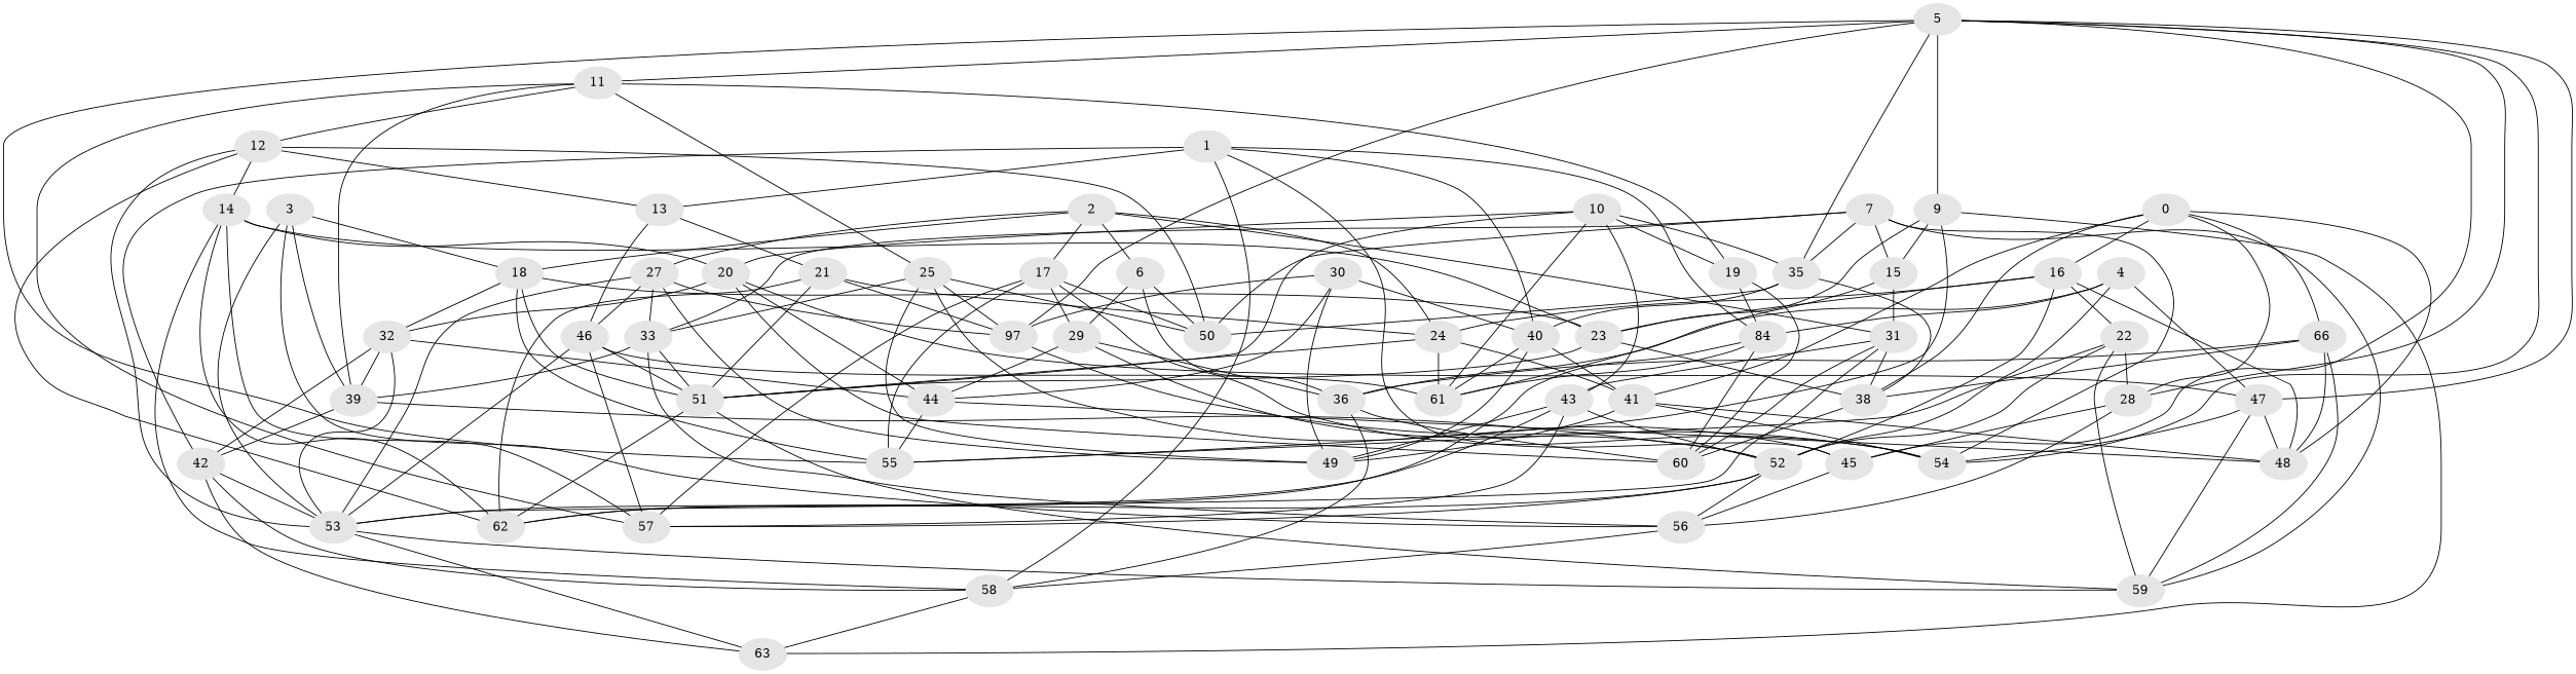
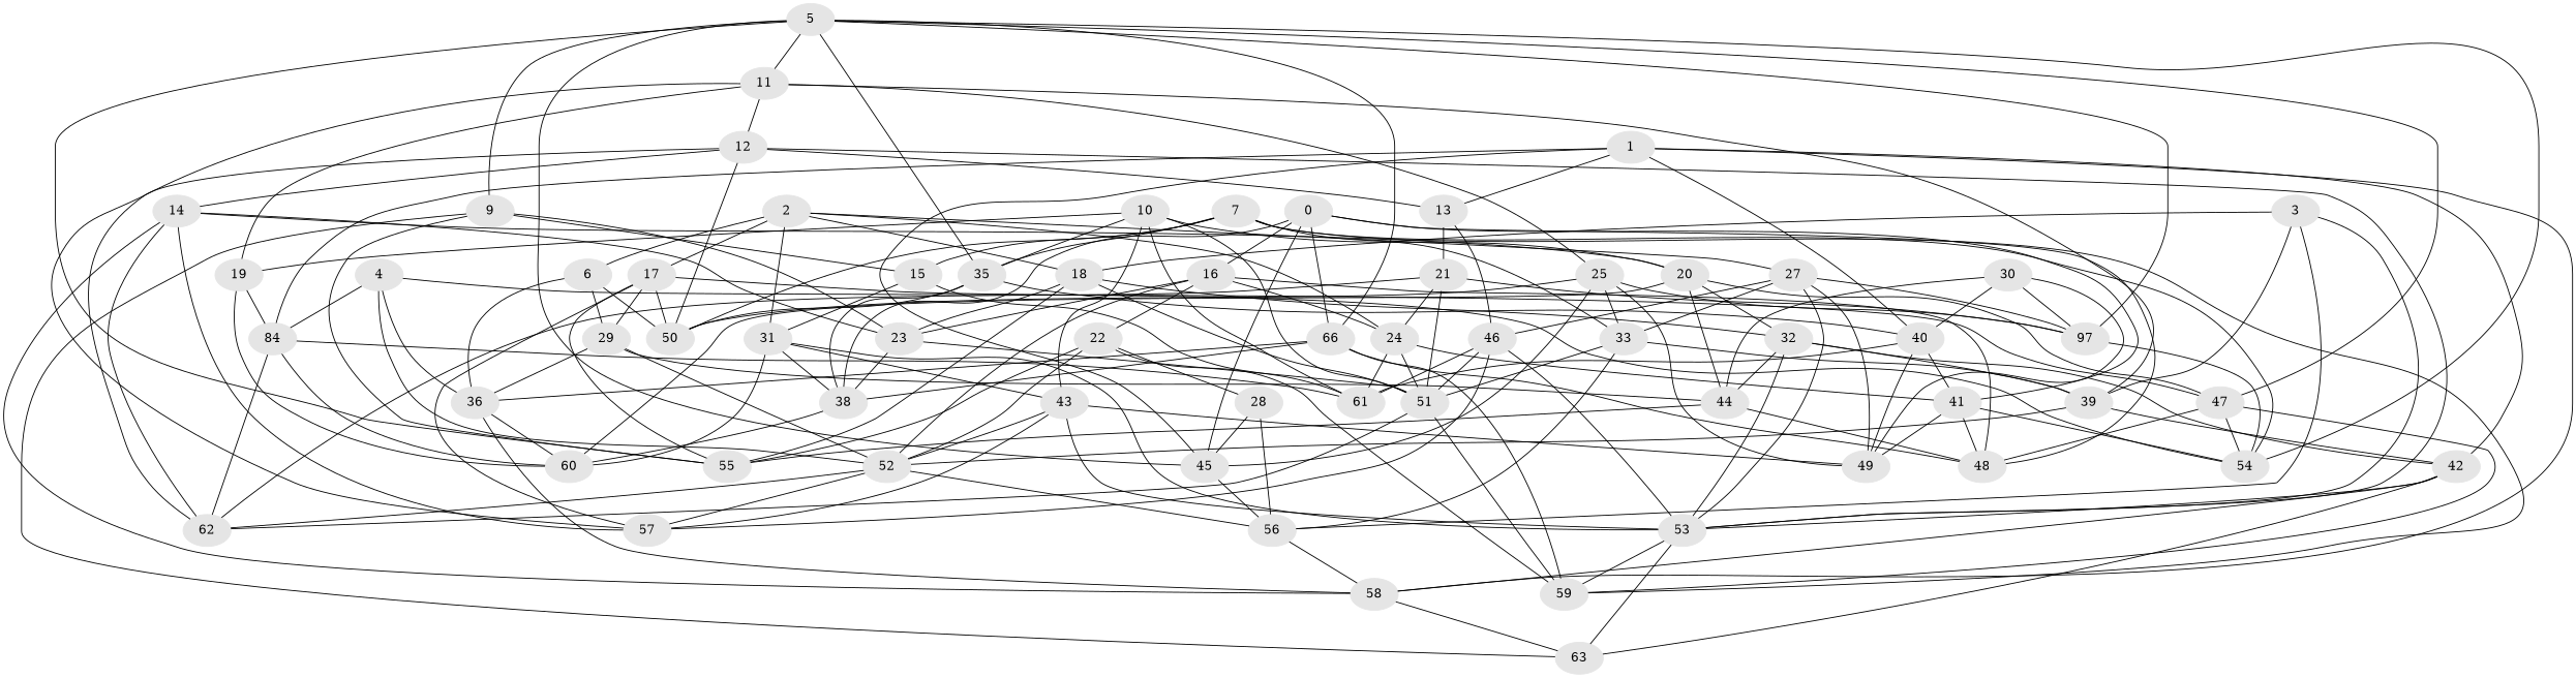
  graph {
    node [color=gray90 style=filled]
    edge [weight=1.0]
    1
    13
    n3 [label=84]
    40
    42
    45
    58
    21
    46
    61
    62
    60
    41
    49
    53
    63
    56
    2
    6
    17
    18
    24
    27
    31
    36
    29
    50
    54
    55
    57
    23
    51
    32
    n34 [label=97]
    33
    38
    43
    3
    39
    52
    59
    4
    47
    48
    5
    9
    11
    n48 [label=66]
    35
    15
    19
    12
    25
    44
    7
    n56 [label=0]
    16
    28
    22
    10
    20
    14
    30
    1 -- 13
    1 -- n3
    1 -- 40
    1 -- 42
    1 -- 45
    1 -- 58
    13 -- 21
    13 -- 46
    n3 -- 61
    n3 -- 62
    n3 -- 60
    40 -- 61
    40 -- 41
    40 -- 49
    42 -- 58
    42 -- 53
    42 -- 63
    45 -- 56
    58 -- 63
    21 -- 62
    21 -- 24
    21 -- 51 [weight=2.0]
    21 -- n34
    46 -- 61
    46 -- 53
    46 -- 57
    46 -- 51
    41 -- 49
    41 -- 54
    41 -- 48
    53 -- 63
    53 -- 59
    56 -- 58
    2 -- 6
    2 -- 17
    2 -- 18
    2 -- 24
    2 -- 27
    2 -- 31
    6 -- 36
    6 -- 29
    6 -- 50
    17 -- 29
    17 -- 50
    17 -- 54
    17 -- 55
    17 -- 57
    18 -- 55
    18 -- 23
    18 -- 51
    18 -- 32
    24 -- 61
    24 -- 41
    24 -- 51
    27 -- 46
    27 -- 49
    27 -- 53
    27 -- n34
    27 -- 33
    31 -- 60
    31 -- 53
    31 -- 38
    31 -- 43
    36 -- 58
    36 -- 60
    29 -- 36
    29 -- 52 [weight=2.0]
    29 -- 44
    23 -- 51
    23 -- 38
    51 -- 62
    51 -- 59
    32 -- 42
    32 -- 53
    32 -- 39
    32 -- 44
    n34 -- 54
    33 -- 56
    33 -- 51
    33 -- 39
    38 -- 60
    43 -- 49
    43 -- 53
    43 -- 57
    43 -- 52
    3 -- 53
    3 -- 56
    3 -- 18
    3 -- 39
    39 -- 42
    39 -- 52
    52 -- 62
    52 -- 56
    52 -- 57
    4 -- n3
    4 -- 36
    4 -- 52
    4 -- 47
    47 -- 54
    47 -- 59
    47 -- 48
    5 -- 45
    5 -- 54
    5 -- 55
    5 -- n34
    5 -- 47
    5 -- 9 [weight=2.0]
    5 -- 11
-   5 -- 28
+   5 -- n48
    5 -- 35
    9 -- 63
    9 -- 55
    9 -- 23
    9 -- 15
    11 -- 57
    11 -- 39
    11 -- 19
    11 -- 12
    11 -- 25
    n48 -- 36
    n48 -- 38
    n48 -- 59
    n48 -- 48
    35 -- 40
    35 -- 50
    35 -- 38
    15 -- 61
    15 -- 31
    19 -- n3
    19 -- 60
    12 -- 13
    12 -- 62
    12 -- 53
    12 -- 50
    12 -- 14
    25 -- 45
    25 -- 49
    25 -- 50
    25 -- n34
    25 -- 33
    44 -- 55
    44 -- 48
    7 -- 50
    7 -- 54
    7 -- 33
    7 -- 59
    7 -- 35
    7 -- 15
    n56 -- 41
    n56 -- 38
    n56 -- 48
    n56 -- n48
    n56 -- 16
-   n56 -- 28
+   n56 -- 45
    16 -- 24
    16 -- 23
    16 -- 52
    16 -- 48
    16 -- 22
    28 -- 45 [weight=2.0]
    28 -- 56
    22 -- 55
    22 -- 52
    22 -- 59
    22 -- 28 [weight=2.0]
    10 -- 61
    10 -- 51
    10 -- 43
    10 -- 35
    10 -- 19
    10 -- 20
    20 -- 60
    20 -- 32
    20 -- 47
    20 -- 44
    14 -- 58
    14 -- 62
    14 -- 57
    14 -- 23
    14 -- 20
    30 -- 40
    30 -- 49
    30 -- n34
    30 -- 44
  }
